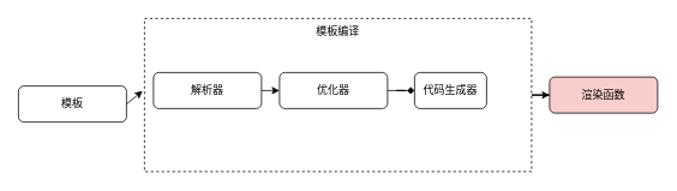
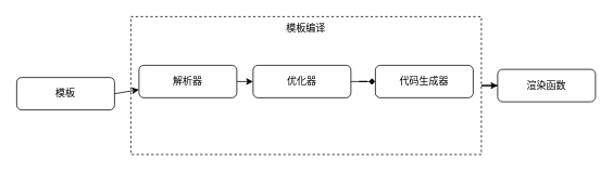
  <mxCell id="0" />
  <mxCell id="1" parent="0" />
  <mxCell id="2" value="模板" style="rounded=1;whiteSpace=wrap;html=1;fontSize=12;glass=0;strokeWidth=1;shadow=0;" parent="1" vertex="1"><mxGeometry x="20" y="95" width="120" height="40" as="geometry" /></mxCell>
  <mxCell id="3" value="" style="edgeStyle=orthogonalEdgeStyle;rounded=0;orthogonalLoop=1;jettySize=auto;html=1;" parent="1" source="4" target="10" edge="1"><mxGeometry relative="1" as="geometry" /></mxCell>
  <mxCell id="4" value="模板编译" style="rounded=0;whiteSpace=wrap;html=1;dashed=1;fillColor=#FFFFFF;verticalAlign=top;" parent="1" vertex="1"><mxGeometry x="160" y="20" width="430" height="170" as="geometry" /></mxCell>
  <mxCell id="5" value="解析器" style="rounded=1;whiteSpace=wrap;html=1;fontSize=12;glass=0;strokeWidth=1;shadow=0;" parent="1" vertex="1"><mxGeometry x="170" y="80" width="120" height="40" as="geometry" /></mxCell>
  <mxCell id="6" value="" style="edgeStyle=orthogonalEdgeStyle;rounded=0;orthogonalLoop=1;jettySize=auto;html=1;endArrow=diamond;" parent="1" source="7" target="8" edge="1"><mxGeometry relative="1" as="geometry" /></mxCell>
  <mxCell id="7" value="优化器" style="rounded=1;whiteSpace=wrap;html=1;fontSize=12;glass=0;strokeWidth=1;shadow=0;" parent="1" vertex="1"><mxGeometry x="310" y="80" width="120" height="40" as="geometry" /></mxCell>
- <mxCell id="8" value="代码生成器" style="rounded=1;whiteSpace=wrap;html=1;fontSize=12;glass=0;strokeWidth=1;shadow=0;" parent="1" vertex="1"><mxGeometry x="460" y="80" width="80" height="40" as="geometry" /></mxCell>
+ <mxCell id="8" value="代码生成器" style="rounded=1;whiteSpace=wrap;html=1;fontSize=12;glass=0;strokeWidth=1;shadow=0;" parent="1" vertex="1"><mxGeometry x="460" y="80" width="120" height="40" as="geometry" /></mxCell>
  <mxCell id="9" value="" style="endArrow=classic;html=1;rounded=0;exitX=1;exitY=0.5;exitDx=0;exitDy=0;" parent="1" source="5" target="7" edge="1"><mxGeometry width="50" height="50" relative="1" as="geometry"><mxPoint x="310" y="90" as="sourcePoint" /><mxPoint x="360" y="40" as="targetPoint" /></mxGeometry></mxCell>
- <mxCell id="10" value="渲染函数" style="rounded=1;whiteSpace=wrap;html=1;fontSize=12;glass=0;strokeWidth=1;shadow=0;fillColor=#f8cecc;" parent="1" vertex="1"><mxGeometry x="610" y="85" width="120" height="40" as="geometry" /></mxCell>
- <mxCell id="11" value="" style="endArrow=classic;html=1;rounded=0;exitX=1;exitY=0.5;exitDx=0;exitDy=0;entryX=-0.005;entryY=0.474;entryDx=0;entryDy=0;entryPerimeter=0;" parent="1" source="2" target="4" edge="1"><mxGeometry width="50" height="50" relative="1" as="geometry"><mxPoint x="280" y="140" as="sourcePoint" /><mxPoint x="330" y="90" as="targetPoint" /></mxGeometry></mxCell>
+ <mxCell id="10" value="渲染函数" style="rounded=1;whiteSpace=wrap;html=1;fontSize=12;glass=0;strokeWidth=1;shadow=0;" parent="1" vertex="1"><mxGeometry x="610" y="85" width="120" height="40" as="geometry" /></mxCell>
+ <mxCell id="11" value="" style="endArrow=classic;html=1;rounded=0;exitX=1;exitY=0.5;exitDx=0;exitDy=0;" parent="1" source="2" target="5" edge="1"><mxGeometry width="50" height="50" relative="1" as="geometry"><mxPoint x="280" y="140" as="sourcePoint" /><mxPoint x="330" y="90" as="targetPoint" /></mxGeometry></mxCell>
